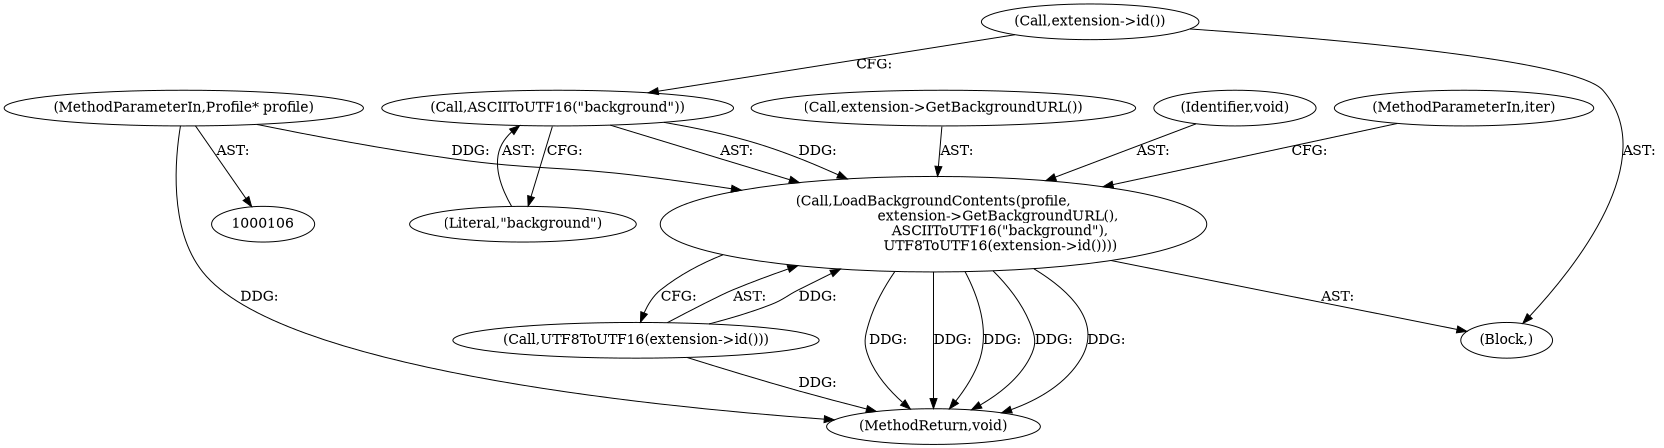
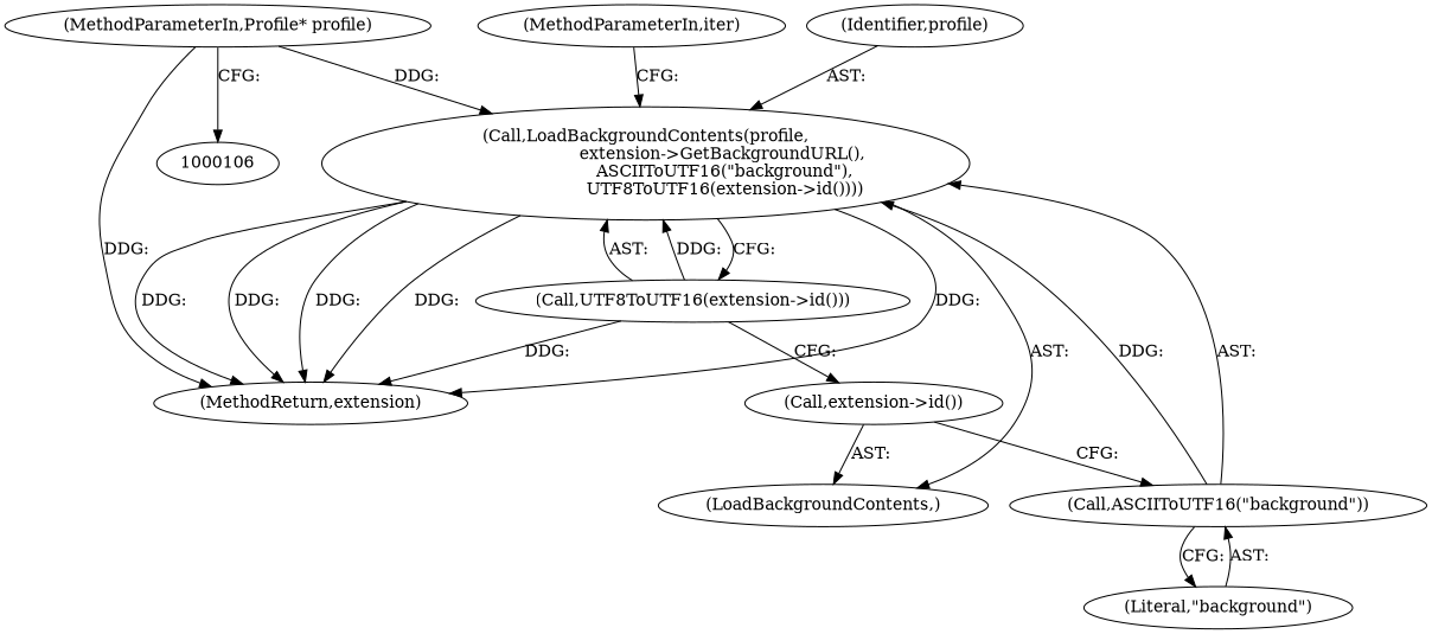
  digraph {
    n1 [label="(Call,LoadBackgroundContents(profile,\n                             extension->GetBackgroundURL(),\n                              ASCIIToUTF16(\"background\"),\n                              UTF8ToUTF16(extension->id())))"]
    n2 [label="(Call,UTF8ToUTF16(extension->id()))"]
-   n3 [label="(Block,)"]
-   n4 [label="(MethodReturn,void)"]
+   n3 [label="(LoadBackgroundContents,)"]
+   n4 [label="(MethodReturn,extension)"]
    n5 [label="(Call,extension->id())"]
    n6 [label="(MethodParameterIn,Profile* profile)"]
    n7 [label=1000106]
    n8 [label="(Call,ASCIIToUTF16(\"background\"))"]
    n9 [label="(Literal,\"background\")"]
-   n10 [label="(Identifier,void)"]
+   n10 [label="(Identifier,profile)"]
    n11 [label="(MethodParameterIn,iter)"]
-   n12 [label="(Call,extension->GetBackgroundURL())"]
    n1 -> n2 [label="CFG: "]
    n1 -> n3 [label="AST: "]
    n1 -> n4 [label="DDG: "]
    n1 -> n4 [label="DDG: "]
    n1 -> n4 [label="DDG: "]
    n1 -> n4 [label="DDG: "]
    n1 -> n4 [label="DDG: "]
    n2 -> n1 [label="AST: "]
    n2 -> n1 [label="DDG: "]
    n2 -> n4 [label="DDG: "]
+   n2 -> n5 [label="CFG: "]
    n5 -> n3 [label="AST: "]
    n5 -> n8 [label="CFG: "]
    n6 -> n1 [label="DDG: "]
    n6 -> n4 [label="DDG: "]
-   n6 -> n7 [label="AST: "]
+   n6 -> n7 [label="CFG: "]
    n8 -> n1 [label="AST: "]
    n8 -> n1 [label="DDG: "]
    n8 -> n9 [label="CFG: "]
    n9 -> n8 [label="AST: "]
    n10 -> n1 [label="AST: "]
    n11 -> n1 [label="CFG: "]
-   n12 -> n1 [label="AST: "]
  }
